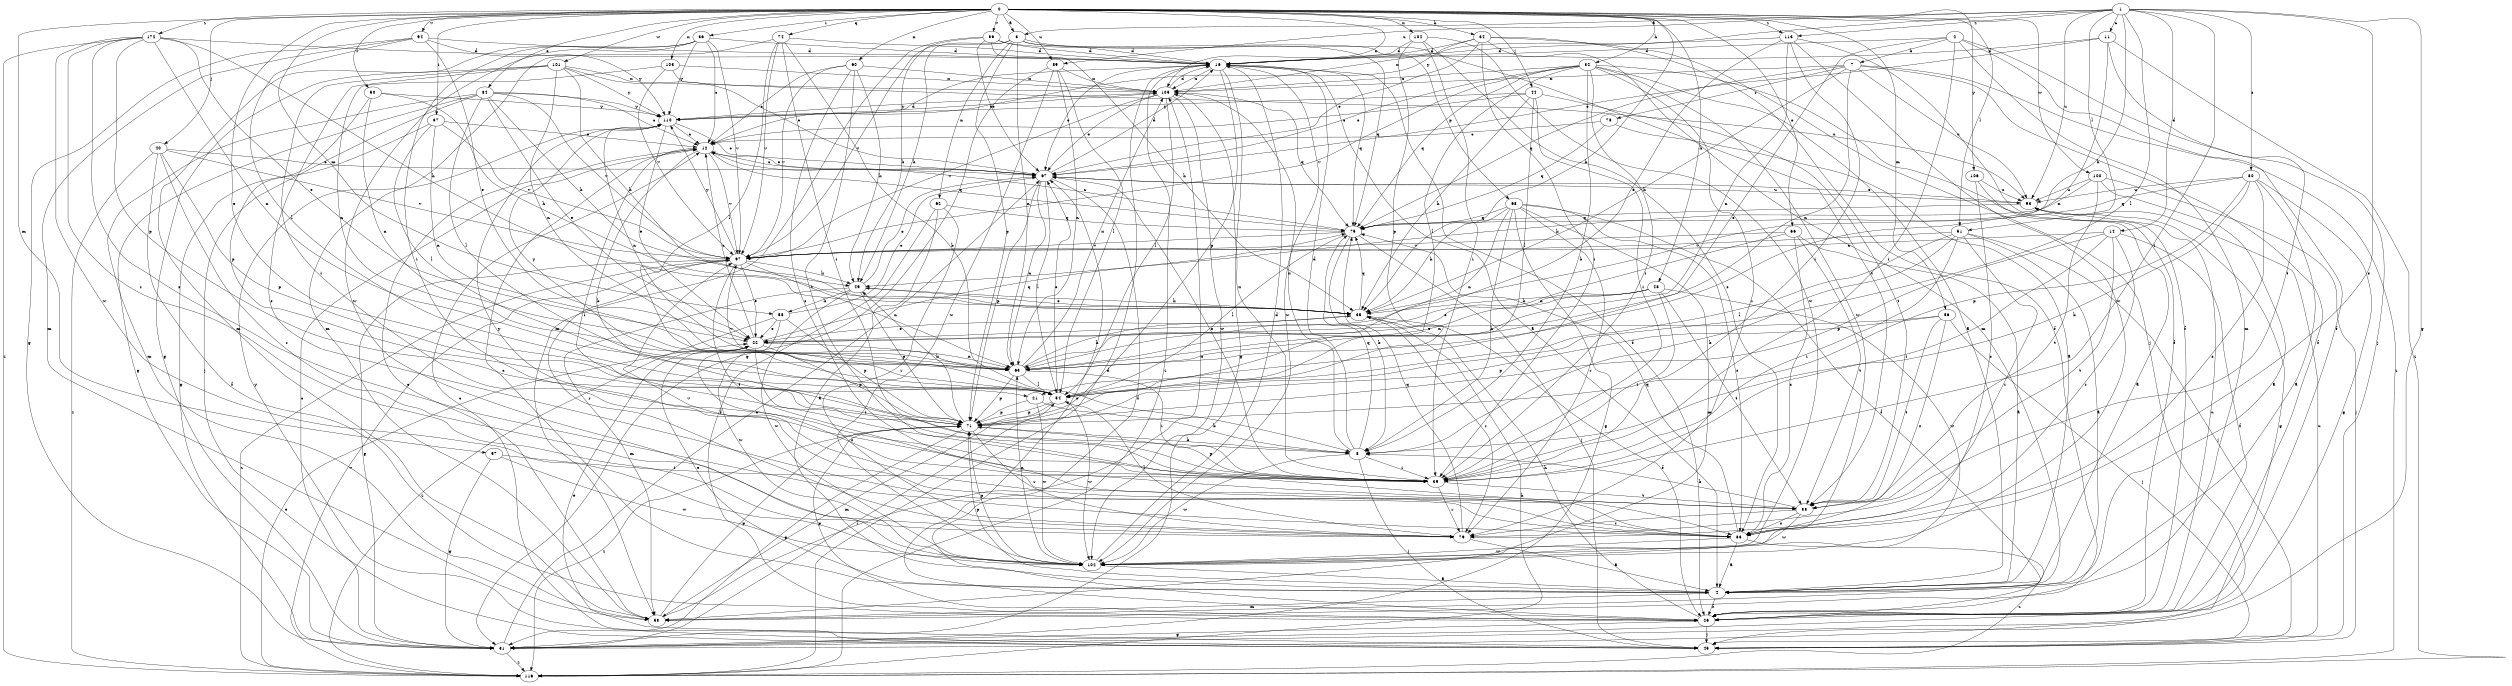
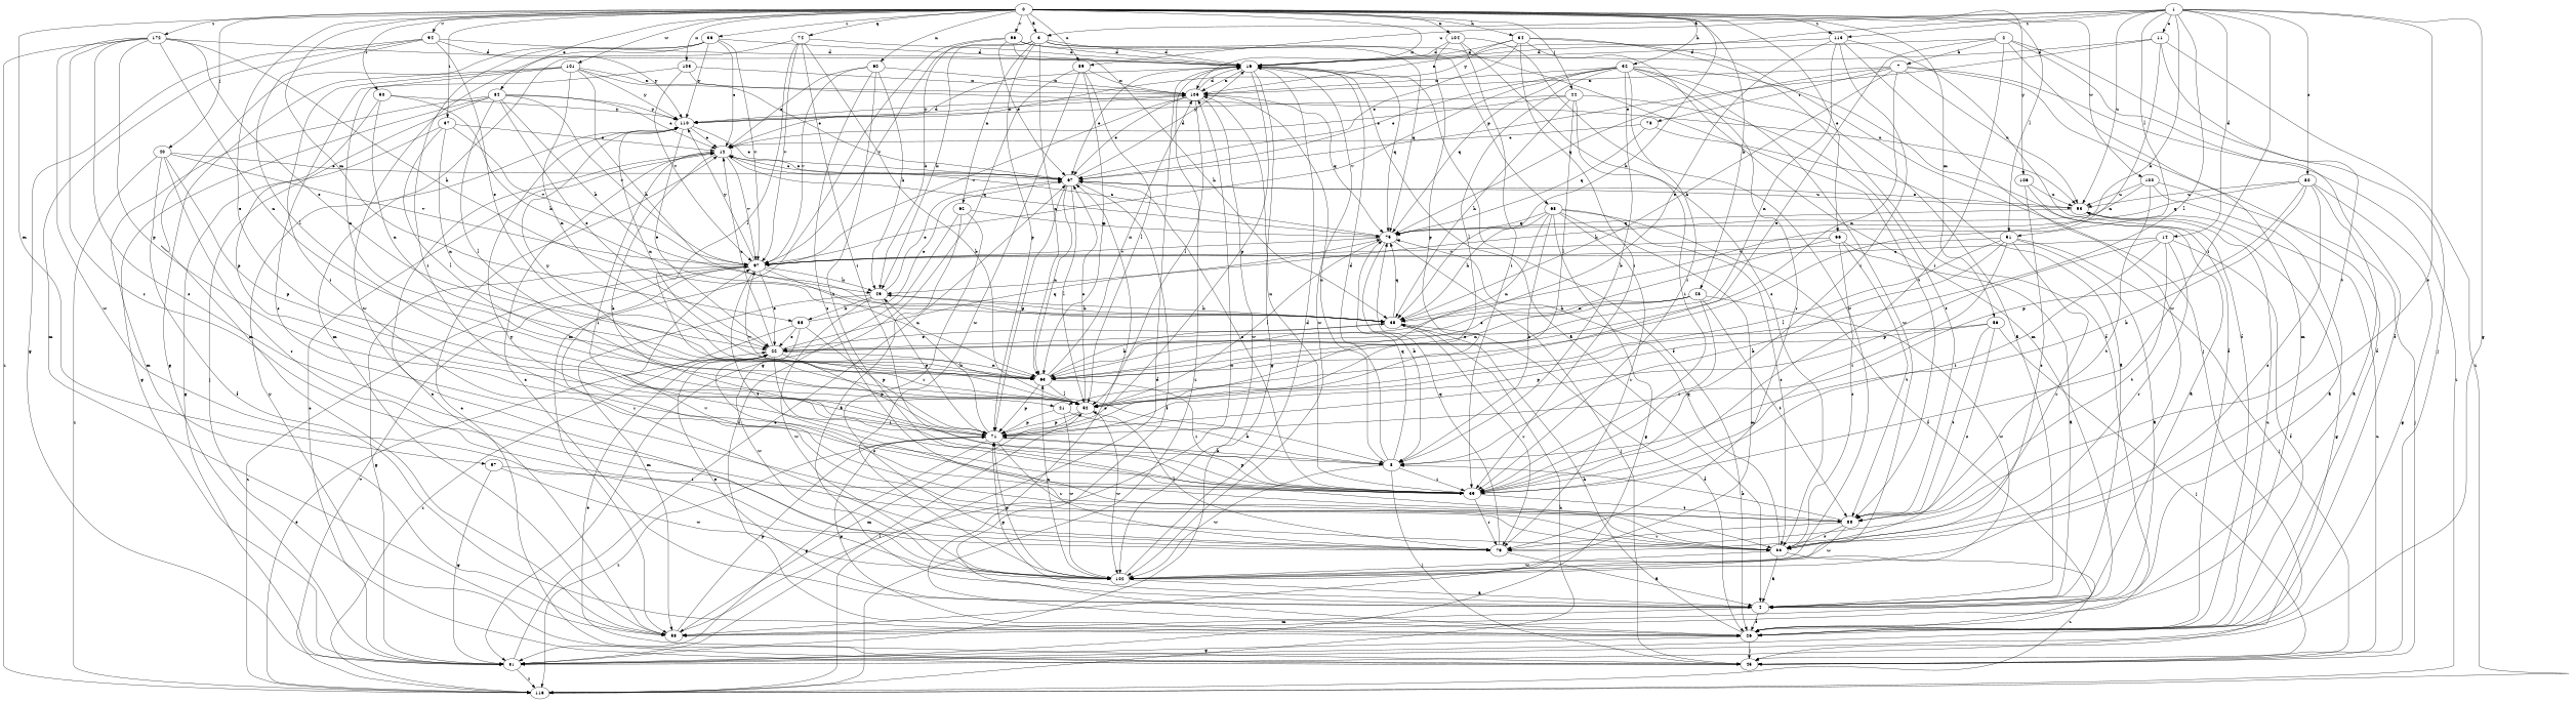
  strict digraph {
    0
    3
    21
    32
    34
    35
    36
    37
    40
    44
    48
    50
    51
    55
    56
    57
    60
    n18 [label=84]
    66
    74
    89
    94
    96
    100
    101
    103
    104
    105
    106
    n30 [label=172]
    113
    16
    49
    62
    63
    68
    71
    88
    97
    8
    102
    39
-   54
+   54 [label=52]
    26
    4
    75
    67
    79
    45
    58
    22
    110
    12
    31
    116
    83
    93
    1
    11
    14
    80
    2
    7
    78
    0 -> 3 [label=a]
    0 -> 21 [label=e]
    0 -> 32 [label=h]
    0 -> 34 [label=h]
    0 -> 35 [label=h]
    0 -> 36 [label=i]
    0 -> 37 [label=i]
    0 -> 40 [label=j]
    0 -> 44 [label=j]
    0 -> 48 [label=k]
    0 -> 50 [label=l]
    0 -> 51 [label=l]
    0 -> 55 [label=m]
    0 -> 56 [label=m]
    0 -> 57 [label=m]
    0 -> 60 [label=n]
    0 -> n18 [label=o]
    0 -> 66 [label=o]
    0 -> 74 [label=q]
    0 -> 89 [label=u]
    0 -> 94 [label=v]
    0 -> 96 [label=v]
    0 -> 100 [label=w]
    0 -> 101 [label=w]
    0 -> 103 [label=x]
    0 -> 104 [label=x]
    0 -> 105 [label=x]
    0 -> 106 [label=y]
    0 -> n30 [label=z]
    0 -> 113 [label=z]
    3 -> 16 [label=d]
    3 -> 49 [label=k]
    3 -> 62 [label=n]
    3 -> 63 [label=n]
    3 -> 68 [label=p]
    3 -> 71 [label=p]
    3 -> 88 [label=t]
    3 -> 97 [label=v]
    21 -> 71 [label=p]
    21 -> 8 [label=b]
    21 -> 102 [label=w]
    32 -> 105 [label=x]
    32 -> 97 [label=v]
    32 -> 8 [label=b]
    32 -> 102 [label=w]
    32 -> 39 [label=i]
    32 -> 54 [label=l]
    32 -> 26 [label=f]
    32 -> 4 [label=a]
    32 -> 75 [label=q]
    32 -> 67 [label=o]
    32 -> 79 [label=r]
    34 -> 105 [label=x]
    34 -> 16 [label=d]
    34 -> 39 [label=i]
    34 -> 26 [label=f]
    34 -> 67 [label=o]
    34 -> 45 [label=j]
    34 -> 58 [label=m]
    35 -> 49 [label=k]
    35 -> 26 [label=f]
    35 -> 75 [label=q]
    35 -> 79 [label=r]
    35 -> 22 [label=e]
    36 -> 16 [label=d]
    36 -> 97 [label=v]
    36 -> 102 [label=w]
    36 -> 39 [label=i]
    36 -> 58 [label=m]
    36 -> 110 [label=y]
    36 -> 12 [label=c]
    37 -> 63 [label=n]
    37 -> 97 [label=v]
    37 -> 54 [label=l]
    37 -> 12 [label=c]
    37 -> 31 [label=g]
    40 -> 71 [label=p]
    40 -> 97 [label=v]
    40 -> 26 [label=f]
    40 -> 67 [label=o]
    40 -> 79 [label=r]
    40 -> 116 [label=z]
    44 -> 35 [label=h]
    44 -> 88 [label=t]
    44 -> 39 [label=i]
    44 -> 54 [label=l]
    44 -> 110 [label=y]
    44 -> 12 [label=c]
    48 -> 35 [label=h]
    48 -> 63 [label=n]
    48 -> 88 [label=t]
    48 -> 102 [label=w]
    48 -> 39 [label=i]
    48 -> 22 [label=e]
    50 -> 35 [label=h]
    50 -> 63 [label=n]
    50 -> 71 [label=p]
    50 -> 110 [label=y]
    51 -> 97 [label=v]
    51 -> 8 [label=b]
    51 -> 39 [label=i]
    51 -> 54 [label=l]
    51 -> 4 [label=a]
    51 -> 79 [label=r]
    51 -> 45 [label=j]
    55 -> 71 [label=p]
    55 -> 102 [label=w]
    55 -> 67 [label=o]
    55 -> 22 [label=e]
    55 -> 116 [label=z]
    56 -> 71 [label=p]
    56 -> 88 [label=t]
    56 -> 45 [label=j]
    56 -> 22 [label=e]
    56 -> 83 [label=s]
    57 -> 102 [label=w]
    57 -> 39 [label=i]
    57 -> 31 [label=g]
    60 -> 105 [label=x]
    60 -> 49 [label=k]
    60 -> 88 [label=t]
    60 -> 97 [label=v]
    60 -> 12 [label=c]
    60 -> 83 [label=s]
    n18 -> 49 [label=k]
    n18 -> 97 [label=v]
    n18 -> 54 [label=l]
    n18 -> 45 [label=j]
    n18 -> 58 [label=m]
    n18 -> 22 [label=e]
    n18 -> 110 [label=y]
    n18 -> 12 [label=c]
    n18 -> 31 [label=g]
    66 -> 63 [label=n]
    66 -> 88 [label=t]
    66 -> 97 [label=v]
    66 -> 4 [label=a]
    66 -> 83 [label=s]
    74 -> 16 [label=d]
    74 -> 97 [label=v]
    74 -> 8 [label=b]
    74 -> 39 [label=i]
    74 -> 54 [label=l]
    74 -> 58 [label=m]
    89 -> 105 [label=x]
    89 -> 63 [label=n]
    89 -> 102 [label=w]
    89 -> 54 [label=l]
    89 -> 31 [label=g]
    94 -> 16 [label=d]
    94 -> 54 [label=l]
    94 -> 58 [label=m]
    94 -> 22 [label=e]
    94 -> 110 [label=y]
    94 -> 31 [label=g]
    96 -> 35 [label=h]
    96 -> 16 [label=d]
    96 -> 49 [label=k]
    96 -> 75 [label=q]
    96 -> 67 [label=o]
    96 -> 58 [label=m]
    100 -> 49 [label=k]
    100 -> 88 [label=t]
    100 -> 4 [label=a]
    100 -> 45 [label=j]
    100 -> 93 [label=u]
    101 -> 35 [label=h]
    101 -> 105 [label=x]
    101 -> 63 [label=n]
    101 -> 39 [label=i]
    101 -> 67 [label=o]
    101 -> 110 [label=y]
    101 -> 31 [label=g]
    101 -> 83 [label=s]
    103 -> 105 [label=x]
    103 -> 63 [label=n]
    103 -> 97 [label=v]
    103 -> 93 [label=u]
    104 -> 16 [label=d]
    104 -> 71 [label=p]
    104 -> 102 [label=w]
    104 -> 39 [label=i]
    104 -> 83 [label=s]
    105 -> 16 [label=d]
    105 -> 97 [label=v]
    105 -> 102 [label=w]
    105 -> 54 [label=l]
    105 -> 75 [label=q]
    105 -> 67 [label=o]
    105 -> 110 [label=y]
    106 -> 4 [label=a]
    106 -> 83 [label=s]
    106 -> 93 [label=u]
    n30 -> 35 [label=h]
    n30 -> 16 [label=d]
    n30 -> 63 [label=n]
    n30 -> 71 [label=p]
    n30 -> 102 [label=w]
    n30 -> 79 [label=r]
    n30 -> 22 [label=e]
    n30 -> 116 [label=z]
    n30 -> 83 [label=s]
    113 -> 16 [label=d]
    113 -> 63 [label=n]
    113 -> 102 [label=w]
    113 -> 39 [label=i]
    113 -> 26 [label=f]
    113 -> 22 [label=e]
    16 -> 105 [label=x]
    16 -> 71 [label=p]
    16 -> 102 [label=w]
    16 -> 26 [label=f]
    16 -> 4 [label=a]
    16 -> 75 [label=q]
    16 -> 67 [label=o]
    16 -> 31 [label=g]
    16 -> 116 [label=z]
-   49 -> 35 [label=o]
+   49 -> 35 [label=h]
    49 -> 55 [label=k]
    49 -> 71 [label=p]
    49 -> 102 [label=w]
    49 -> 67 [label=o]
    49 -> 58 [label=m]
    62 -> 26 [label=f]
    62 -> 4 [label=a]
    62 -> 75 [label=q]
    62 -> 79 [label=r]
    63 -> 35 [label=h]
    63 -> 105 [label=x]
    63 -> 71 [label=p]
    63 -> 39 [label=i]
    63 -> 54 [label=l]
    68 -> 35 [label=h]
    68 -> 63 [label=n]
    68 -> 8 [label=b]
    68 -> 26 [label=f]
    68 -> 75 [label=q]
    68 -> 79 [label=r]
    68 -> 58 [label=m]
    68 -> 31 [label=g]
    68 -> 83 [label=s]
    71 -> 49 [label=k]
    71 -> 8 [label=b]
    71 -> 79 [label=r]
    71 -> 31 [label=g]
    71 -> 116 [label=z]
    88 -> 8 [label=b]
    88 -> 102 [label=w]
    88 -> 79 [label=r]
    88 -> 83 [label=s]
    97 -> 49 [label=k]
    97 -> 63 [label=n]
    97 -> 88 [label=t]
    97 -> 79 [label=r]
    97 -> 22 [label=e]
    97 -> 110 [label=y]
    97 -> 31 [label=g]
    97 -> 116 [label=z]
    8 -> 105 [label=x]
    8 -> 16 [label=d]
    8 -> 102 [label=w]
    8 -> 39 [label=i]
    8 -> 75 [label=q]
    8 -> 45 [label=j]
    102 -> 16 [label=d]
    102 -> 63 [label=n]
    102 -> 71 [label=p]
    102 -> 4 [label=a]
    39 -> 105 [label=x]
    39 -> 71 [label=p]
    39 -> 88 [label=t]
    39 -> 67 [label=o]
    39 -> 79 [label=r]
    54 -> 71 [label=p]
    54 -> 97 [label=v]
    54 -> 102 [label=w]
    54 -> 67 [label=o]
    54 -> 58 [label=m]
    54 -> 110 [label=y]
    26 -> 35 [label=h]
    26 -> 71 [label=p]
    26 -> 67 [label=o]
    26 -> 45 [label=j]
    26 -> 31 [label=g]
    26 -> 93 [label=u]
    4 -> 71 [label=p]
    4 -> 26 [label=f]
    4 -> 58 [label=m]
    4 -> 22 [label=e]
    4 -> 12 [label=c]
    75 -> 97 [label=v]
    75 -> 8 [label=b]
    75 -> 54 [label=l]
    75 -> 45 [label=j]
    75 -> 12 [label=c]
    67 -> 16 [label=d]
    67 -> 63 [label=n]
    67 -> 71 [label=p]
    67 -> 54 [label=l]
    67 -> 26 [label=f]
    67 -> 12 [label=c]
    67 -> 93 [label=u]
    79 -> 54 [label=l]
    79 -> 4 [label=a]
    79 -> 75 [label=q]
    45 -> 22 [label=e]
    45 -> 110 [label=y]
    45 -> 12 [label=c]
    45 -> 93 [label=u]
    58 -> 105 [label=x]
    58 -> 71 [label=p]
    58 -> 12 [label=c]
    22 -> 63 [label=n]
    22 -> 71 [label=p]
    22 -> 39 [label=i]
    22 -> 75 [label=q]
    22 -> 12 [label=c]
    22 -> 83 [label=s]
    110 -> 105 [label=x]
    110 -> 63 [label=n]
    110 -> 67 [label=o]
    110 -> 22 [label=e]
    110 -> 12 [label=c]
    12 -> 16 [label=d]
    12 -> 97 [label=v]
    12 -> 8 [label=b]
    12 -> 39 [label=i]
    12 -> 75 [label=q]
    12 -> 67 [label=o]
    31 -> 54 [label=l]
    31 -> 67 [label=o]
    31 -> 12 [label=c]
    31 -> 116 [label=z]
    116 -> 35 [label=h]
    116 -> 16 [label=d]
    116 -> 97 [label=v]
    116 -> 22 [label=e]
    83 -> 97 [label=v]
    83 -> 102 [label=w]
    83 -> 4 [label=a]
    83 -> 75 [label=q]
    83 -> 110 [label=y]
    83 -> 116 [label=z]
    93 -> 75 [label=q]
    93 -> 67 [label=o]
    93 -> 31 [label=g]
    1 -> 3 [label=a]
    1 -> 35 [label=h]
    1 -> 51 [label=l]
    1 -> 89 [label=u]
    1 -> 113 [label=z]
    1 -> 39 [label=i]
    1 -> 54 [label=l]
    1 -> 110 [label=y]
    1 -> 31 [label=g]
    1 -> 83 [label=s]
    1 -> 93 [label=u]
    1 -> 11 [label=c]
    1 -> 14 [label=d]
    1 -> 80 [label=s]
    11 -> 16 [label=d]
    11 -> 63 [label=n]
    11 -> 88 [label=t]
    11 -> 67 [label=o]
    11 -> 116 [label=z]
    14 -> 71 [label=p]
    14 -> 88 [label=t]
    14 -> 97 [label=c]
    14 -> 39 [label=i]
    14 -> 26 [label=f]
    14 -> 79 [label=r]
    80 -> 71 [label=p]
    80 -> 8 [label=b]
    80 -> 4 [label=a]
    80 -> 75 [label=q]
    80 -> 31 [label=g]
    80 -> 83 [label=s]
    80 -> 93 [label=u]
    2 -> 21 [label=e]
    2 -> 16 [label=d]
    2 -> 39 [label=i]
    2 -> 26 [label=f]
    2 -> 45 [label=j]
    2 -> 58 [label=m]
    2 -> 7 [label=b]
    7 -> 35 [label=h]
    7 -> 105 [label=x]
    7 -> 63 [label=n]
    7 -> 26 [label=f]
    7 -> 75 [label=q]
    7 -> 116 [label=z]
    7 -> 93 [label=u]
    7 -> 78 [label=r]
    78 -> 4 [label=a]
    78 -> 75 [label=q]
    78 -> 12 [label=c]
  }
